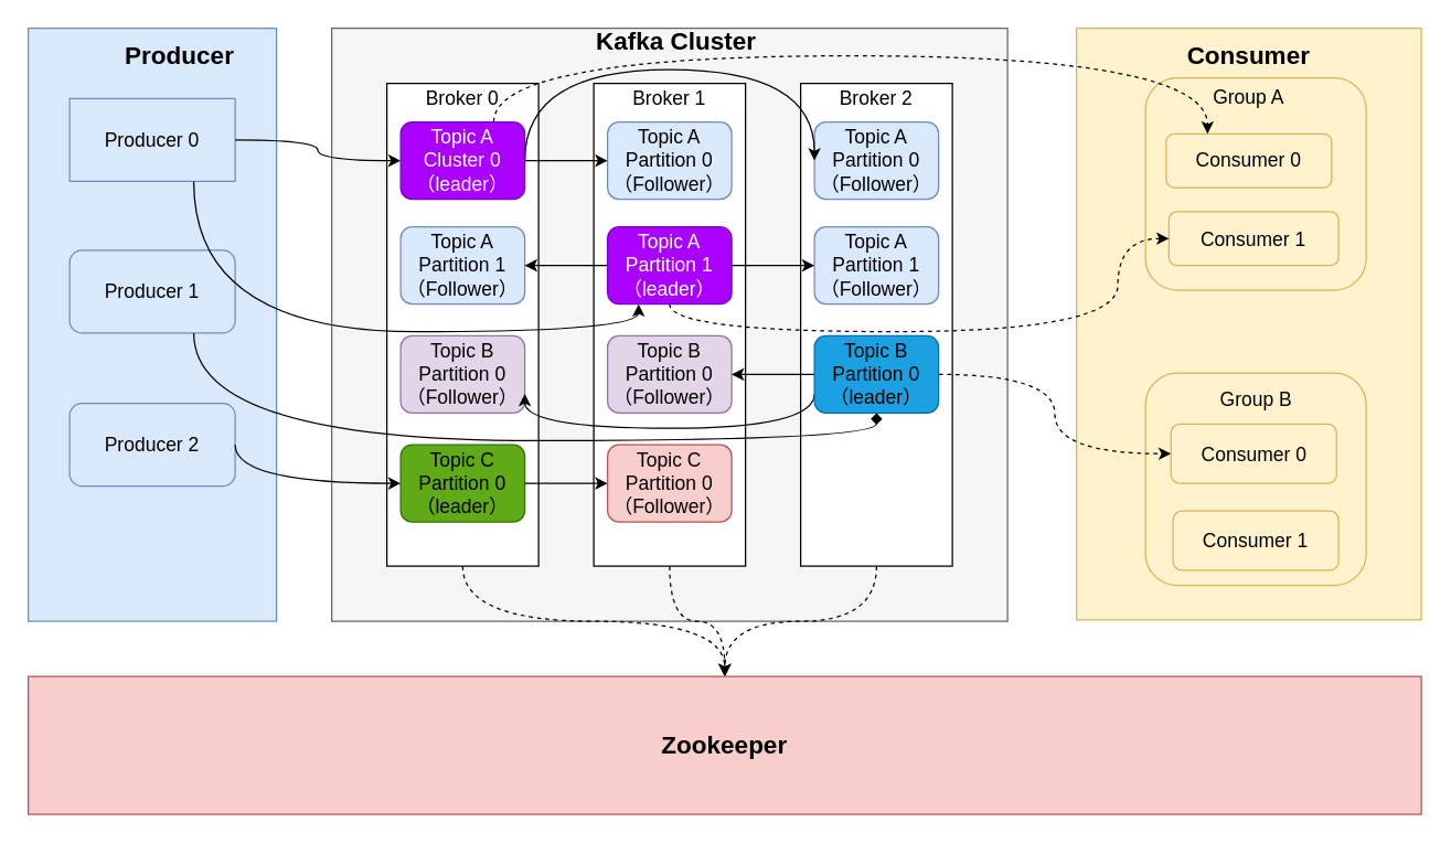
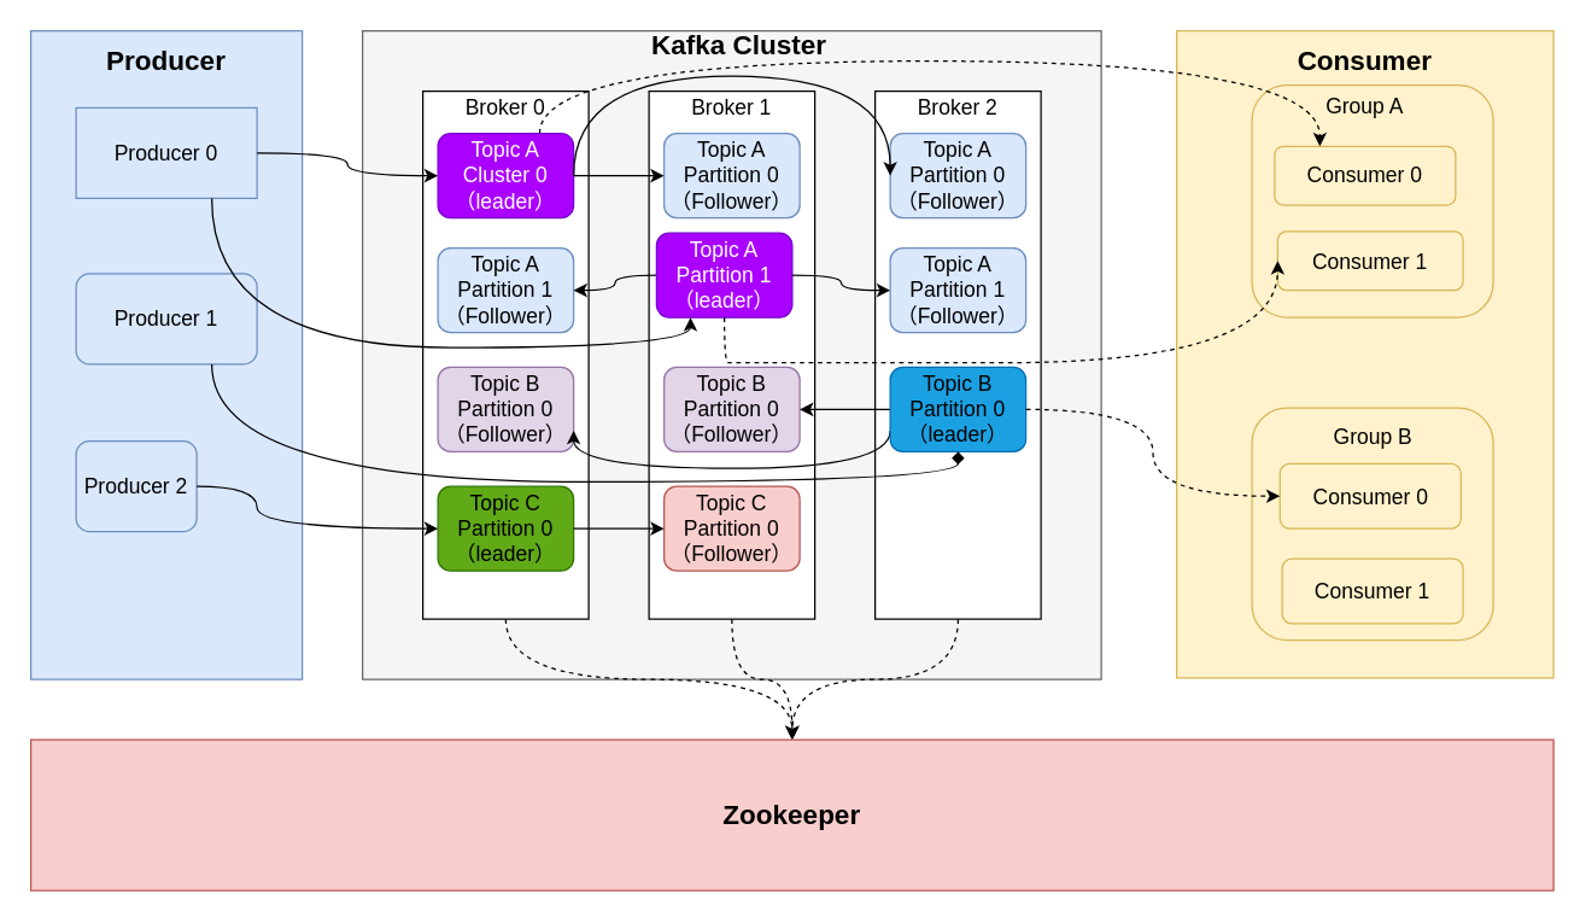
  <mxCell id="0" />
  <mxCell id="1" parent="0" />
  <mxCell id="2" value="" style="rounded=0;whiteSpace=wrap;html=1;strokeWidth=1;fontSize=14;fillColor=#fff2cc;strokeColor=#d6b656;" vertex="1" parent="1"><mxGeometry x="780" y="20" width="250" height="429" as="geometry" /></mxCell>
  <mxCell id="3" value="" style="rounded=1;whiteSpace=wrap;html=1;strokeWidth=1;fontSize=14;fillColor=#fff2cc;strokeColor=#d6b656;" vertex="1" parent="1"><mxGeometry x="830" y="56" width="160" height="154" as="geometry" /></mxCell>
  <mxCell id="4" value="" style="rounded=0;whiteSpace=wrap;html=1;strokeWidth=1;fontSize=14;fillColor=#dae8fc;strokeColor=#6c8ebf;" vertex="1" parent="1"><mxGeometry y="20" width="180" height="430" as="geometry" x="20" /></mxCell>
  <mxCell id="5" value="Producer 0" style="whiteSpace=wrap;html=1;fillColor=#dae8fc;strokeColor=#6c8ebf;fontSize=14;direction=east;rounded=0;" vertex="1" parent="1"><mxGeometry x="50" y="71" width="120" height="60" as="geometry" /></mxCell>
  <mxCell id="6" value="Producer 1" style="rounded=1;whiteSpace=wrap;html=1;fillColor=#dae8fc;strokeColor=#6c8ebf;fontSize=14;" vertex="1" parent="1"><mxGeometry x="50" y="181" width="120" height="60" as="geometry" /></mxCell>
- <mxCell id="7" value="Producer 2" style="rounded=1;whiteSpace=wrap;html=1;fillColor=#dae8fc;strokeColor=#6c8ebf;fontSize=14;" vertex="1" parent="1"><mxGeometry x="50" y="292" width="120" height="60" as="geometry" /></mxCell>
+ <mxCell id="7" value="Producer 2" style="rounded=1;whiteSpace=wrap;html=1;fillColor=#dae8fc;strokeColor=#6c8ebf;fontSize=14;" vertex="1" parent="1"><mxGeometry x="50" y="292" width="80" height="60" as="geometry" /></mxCell>
  <mxCell id="8" value="Consumer 0" style="rounded=1;whiteSpace=wrap;html=1;fillColor=#fff2cc;strokeColor=#d6b656;fontSize=14;" vertex="1" parent="1"><mxGeometry x="845" y="96.5" width="120" height="39" as="geometry" /></mxCell>
  <mxCell id="9" value="Consumer 1" style="rounded=1;whiteSpace=wrap;html=1;fillColor=#fff2cc;strokeColor=#d6b656;fontSize=14;" vertex="1" parent="1"><mxGeometry x="847" y="153" width="123" height="39" as="geometry" /></mxCell>
  <mxCell id="10" value="" style="rounded=0;whiteSpace=wrap;html=1;strokeWidth=1;fontSize=14;fillColor=#f5f5f5;strokeColor=#666666;fontColor=#333333;" vertex="1" parent="1"><mxGeometry x="240" y="20" width="490" height="430" as="geometry" /></mxCell>
  <mxCell id="11" style="edgeStyle=orthogonalEdgeStyle;curved=1;orthogonalLoop=1;jettySize=auto;html=1;exitX=0.5;exitY=1;exitDx=0;exitDy=0;dashed=1;strokeColor=#000000;fontSize=14;fontColor=#000000;" edge="1" parent="1" source="12" target="50"><mxGeometry relative="1" as="geometry" /></mxCell>
  <mxCell id="12" value="" style="rounded=0;whiteSpace=wrap;html=1;strokeWidth=1;fontSize=14;" vertex="1" parent="1"><mxGeometry x="280" y="60" width="110" height="350" as="geometry" /></mxCell>
  <mxCell id="13" style="edgeStyle=orthogonalEdgeStyle;curved=1;orthogonalLoop=1;jettySize=auto;html=1;exitX=0.75;exitY=0;exitDx=0;exitDy=0;entryX=0.25;entryY=0;entryDx=0;entryDy=0;strokeColor=#000000;fontSize=14;fontColor=#000000;dashed=1;" edge="1" parent="1" source="14" target="8"><mxGeometry relative="1" as="geometry"><Array as="points"><mxPoint x="358" y="40" /><mxPoint x="875" y="40" /></Array></mxGeometry></mxCell>
  <mxCell id="14" value="Topic A&lt;br&gt;Cluster 0&lt;br&gt;（leader）" style="rounded=1;whiteSpace=wrap;html=1;strokeWidth=1;fontSize=14;fillColor=#aa00ff;strokeColor=#7700CC;fontColor=#ffffff;" vertex="1" parent="1"><mxGeometry x="290" y="88" width="90" height="56" as="geometry" /></mxCell>
  <mxCell id="15" value="&lt;span style=&quot;white-space: normal&quot;&gt;Topic A&lt;/span&gt;&lt;br style=&quot;white-space: normal&quot;&gt;&lt;span style=&quot;white-space: normal&quot;&gt;Partition 1&lt;/span&gt;&lt;br style=&quot;white-space: normal&quot;&gt;&lt;span style=&quot;white-space: normal&quot;&gt;（Follower）&lt;/span&gt;" style="rounded=1;whiteSpace=wrap;html=1;strokeWidth=1;fontSize=14;fillColor=#dae8fc;strokeColor=#6c8ebf;" vertex="1" parent="1"><mxGeometry x="290" y="164" width="90" height="56" as="geometry" /></mxCell>
  <mxCell id="16" value="Topic B&lt;br&gt;Partition 0&lt;br&gt;（Follower）" style="rounded=1;whiteSpace=wrap;html=1;strokeWidth=1;fontSize=14;fillColor=#e1d5e7;strokeColor=#9673a6;" vertex="1" parent="1"><mxGeometry x="290" y="243" width="90" height="56" as="geometry" /></mxCell>
  <mxCell id="17" style="edgeStyle=orthogonalEdgeStyle;rounded=0;orthogonalLoop=1;jettySize=auto;html=1;exitX=0.5;exitY=1;exitDx=0;exitDy=0;fontSize=14;" edge="1" parent="1" source="16" target="16"><mxGeometry relative="1" as="geometry" /></mxCell>
  <mxCell id="18" value="&lt;span style=&quot;white-space: normal ; color: rgb(0 , 0 , 0)&quot;&gt;Topic C&lt;/span&gt;&lt;br style=&quot;white-space: normal ; color: rgb(0 , 0 , 0)&quot;&gt;&lt;span style=&quot;white-space: normal ; color: rgb(0 , 0 , 0)&quot;&gt;Partition 0&lt;/span&gt;&lt;br style=&quot;white-space: normal ; color: rgb(0 , 0 , 0)&quot;&gt;&lt;span style=&quot;white-space: normal ; color: rgb(0 , 0 , 0)&quot;&gt;（leader）&lt;/span&gt;" style="rounded=1;whiteSpace=wrap;html=1;strokeWidth=1;fontSize=14;fillColor=#60a917;strokeColor=#2D7600;fontColor=#ffffff;" vertex="1" parent="1"><mxGeometry x="290" y="322" width="90" height="56" as="geometry" /></mxCell>
  <mxCell id="19" style="edgeStyle=orthogonalEdgeStyle;curved=1;orthogonalLoop=1;jettySize=auto;html=1;exitX=0.5;exitY=1;exitDx=0;exitDy=0;dashed=1;strokeColor=#000000;fontSize=14;fontColor=#000000;" edge="1" parent="1" source="20" target="50"><mxGeometry relative="1" as="geometry" /></mxCell>
  <mxCell id="20" value="" style="rounded=0;whiteSpace=wrap;html=1;strokeWidth=1;fontSize=14;" vertex="1" parent="1"><mxGeometry x="430" y="60" width="110" height="350" as="geometry" /></mxCell>
  <mxCell id="21" value="Topic A&lt;br&gt;Partition 0&lt;br&gt;（Follower）" style="rounded=1;whiteSpace=wrap;html=1;strokeWidth=1;fontSize=14;fillColor=#dae8fc;strokeColor=#6c8ebf;" vertex="1" parent="1"><mxGeometry x="440" y="88" width="90" height="56" as="geometry" /></mxCell>
  <mxCell id="22" style="edgeStyle=orthogonalEdgeStyle;curved=1;orthogonalLoop=1;jettySize=auto;html=1;exitX=0;exitY=0.5;exitDx=0;exitDy=0;entryX=1;entryY=0.5;entryDx=0;entryDy=0;strokeColor=#000000;fontSize=14;fontColor=#FFFFFF;" edge="1" parent="1" source="23" target="15"><mxGeometry relative="1" as="geometry" /></mxCell>
- <mxCell id="23" value="&lt;span style=&quot;white-space: normal;&quot;&gt;Topic A&lt;/span&gt;&lt;br style=&quot;white-space: normal;&quot;&gt;&lt;span style=&quot;white-space: normal;&quot;&gt;Partition 1&lt;/span&gt;&lt;br style=&quot;white-space: normal;&quot;&gt;&lt;span style=&quot;white-space: normal;&quot;&gt;（leader）&lt;/span&gt;" style="rounded=1;whiteSpace=wrap;html=1;strokeWidth=1;fontSize=14;fillColor=#aa00ff;strokeColor=#7700CC;fontColor=#FFFFFF;" vertex="1" parent="1"><mxGeometry x="440" y="164" width="90" height="56" as="geometry" /></mxCell>
+ <mxCell id="23" value="&lt;span style=&quot;white-space: normal;&quot;&gt;Topic A&lt;/span&gt;&lt;br style=&quot;white-space: normal;&quot;&gt;&lt;span style=&quot;white-space: normal;&quot;&gt;Partition 1&lt;/span&gt;&lt;br style=&quot;white-space: normal;&quot;&gt;&lt;span style=&quot;white-space: normal;&quot;&gt;（leader）&lt;/span&gt;" style="rounded=1;whiteSpace=wrap;html=1;strokeWidth=1;fontSize=14;fillColor=#aa00ff;strokeColor=#7700CC;fontColor=#FFFFFF;" vertex="1" parent="1"><mxGeometry x="435" y="154" width="90" height="56" as="geometry" /></mxCell>
  <mxCell id="24" value="&lt;span style=&quot;white-space: normal&quot;&gt;Topic B&lt;/span&gt;&lt;br style=&quot;white-space: normal&quot;&gt;&lt;span style=&quot;white-space: normal&quot;&gt;Partition 0&lt;/span&gt;&lt;br style=&quot;white-space: normal&quot;&gt;&lt;span style=&quot;white-space: normal&quot;&gt;（Follower）&lt;/span&gt;" style="rounded=1;whiteSpace=wrap;html=1;strokeWidth=1;fontSize=14;fillColor=#e1d5e7;strokeColor=#9673a6;" vertex="1" parent="1"><mxGeometry x="440" y="243" width="90" height="56" as="geometry" /></mxCell>
  <mxCell id="25" value="&lt;span style=&quot;white-space: normal&quot;&gt;Topic C&lt;/span&gt;&lt;br style=&quot;white-space: normal&quot;&gt;&lt;span style=&quot;white-space: normal&quot;&gt;Partition 0&lt;/span&gt;&lt;br style=&quot;white-space: normal&quot;&gt;&lt;span style=&quot;white-space: normal&quot;&gt;（Follower）&lt;/span&gt;" style="rounded=1;whiteSpace=wrap;html=1;strokeWidth=1;fontSize=14;fillColor=#f8cecc;strokeColor=#b85450;" vertex="1" parent="1"><mxGeometry x="440" y="322" width="90" height="56" as="geometry" /></mxCell>
  <mxCell id="26" style="edgeStyle=orthogonalEdgeStyle;curved=1;orthogonalLoop=1;jettySize=auto;html=1;exitX=0.5;exitY=1;exitDx=0;exitDy=0;dashed=1;strokeColor=#000000;fontSize=14;fontColor=#000000;" edge="1" parent="1" source="27" target="50"><mxGeometry relative="1" as="geometry" /></mxCell>
  <mxCell id="27" value="" style="rounded=0;whiteSpace=wrap;html=1;strokeWidth=1;fontSize=14;" vertex="1" parent="1"><mxGeometry x="580" y="60" width="110" height="350" as="geometry" /></mxCell>
  <mxCell id="28" value="&lt;span style=&quot;white-space: normal&quot;&gt;Topic A&lt;/span&gt;&lt;br style=&quot;white-space: normal&quot;&gt;&lt;span style=&quot;white-space: normal&quot;&gt;Partition 0&lt;/span&gt;&lt;br style=&quot;white-space: normal&quot;&gt;&lt;span style=&quot;white-space: normal&quot;&gt;（Follower）&lt;/span&gt;" style="rounded=1;whiteSpace=wrap;html=1;strokeWidth=1;fontSize=14;fillColor=#dae8fc;strokeColor=#6c8ebf;" vertex="1" parent="1"><mxGeometry x="590" y="88" width="90" height="56" as="geometry" /></mxCell>
  <mxCell id="29" value="&lt;span style=&quot;white-space: normal&quot;&gt;Topic A&lt;/span&gt;&lt;br style=&quot;white-space: normal&quot;&gt;&lt;span style=&quot;white-space: normal&quot;&gt;Partition 1&lt;/span&gt;&lt;br style=&quot;white-space: normal&quot;&gt;&lt;span style=&quot;white-space: normal&quot;&gt;（Follower）&lt;/span&gt;" style="rounded=1;whiteSpace=wrap;html=1;strokeWidth=1;fontSize=14;fillColor=#dae8fc;strokeColor=#6c8ebf;" vertex="1" parent="1"><mxGeometry x="590" y="164" width="90" height="56" as="geometry" /></mxCell>
  <mxCell id="30" style="edgeStyle=orthogonalEdgeStyle;curved=1;orthogonalLoop=1;jettySize=auto;html=1;exitX=0;exitY=0.5;exitDx=0;exitDy=0;strokeColor=#000000;fontSize=14;fontColor=#FFFFFF;" edge="1" parent="1" source="32" target="24"><mxGeometry relative="1" as="geometry" /></mxCell>
  <mxCell id="31" style="edgeStyle=orthogonalEdgeStyle;curved=1;orthogonalLoop=1;jettySize=auto;html=1;exitX=0;exitY=0.75;exitDx=0;exitDy=0;entryX=1;entryY=0.75;entryDx=0;entryDy=0;strokeColor=#000000;fontSize=14;fontColor=#FFFFFF;" edge="1" parent="1" source="32" target="16"><mxGeometry relative="1" as="geometry"><Array as="points"><mxPoint x="590" y="310" /><mxPoint x="380" y="310" /></Array></mxGeometry></mxCell>
  <mxCell id="32" value="&lt;span style=&quot;white-space: normal ; color: rgb(0 , 0 , 0)&quot;&gt;Topic B&lt;/span&gt;&lt;br style=&quot;white-space: normal ; color: rgb(0 , 0 , 0)&quot;&gt;&lt;span style=&quot;white-space: normal ; color: rgb(0 , 0 , 0)&quot;&gt;Partition 0&lt;/span&gt;&lt;br style=&quot;white-space: normal ; color: rgb(0 , 0 , 0)&quot;&gt;&lt;span style=&quot;white-space: normal ; color: rgb(0 , 0 , 0)&quot;&gt;（leader）&lt;/span&gt;" style="rounded=1;whiteSpace=wrap;html=1;strokeWidth=1;fontSize=14;fillColor=#1ba1e2;strokeColor=#006EAF;fontColor=#ffffff;" vertex="1" parent="1"><mxGeometry x="590" y="243" width="90" height="56" as="geometry" /></mxCell>
  <mxCell id="33" value="Broker 0" style="text;html=1;strokeColor=none;fillColor=none;align=center;verticalAlign=middle;whiteSpace=wrap;rounded=0;fontSize=14;" vertex="1" parent="1"><mxGeometry x="305" y="61" width="60" height="20" as="geometry" /></mxCell>
  <mxCell id="34" value="Broker 1" style="text;html=1;strokeColor=none;fillColor=none;align=center;verticalAlign=middle;whiteSpace=wrap;rounded=0;fontSize=14;" vertex="1" parent="1"><mxGeometry x="455" y="61" width="60" height="20" as="geometry" /></mxCell>
  <mxCell id="35" value="Broker 2" style="text;html=1;strokeColor=none;fillColor=none;align=center;verticalAlign=middle;whiteSpace=wrap;rounded=0;fontSize=14;" vertex="1" parent="1"><mxGeometry x="605" y="61" width="60" height="20" as="geometry" /></mxCell>
  <mxCell id="36" value="" style="endArrow=classic;html=1;strokeColor=#000000;fontSize=14;fontColor=#FFFFFF;curved=1;exitX=1;exitY=0.5;exitDx=0;exitDy=0;entryX=0;entryY=0.5;entryDx=0;entryDy=0;edgeStyle=orthogonalEdgeStyle;" edge="1" parent="1" source="14" target="28"><mxGeometry width="50" height="50" relative="1" as="geometry"><mxPoint x="280" y="20" as="sourcePoint" /><mxPoint x="330" y="-30" as="targetPoint" /><Array as="points"><mxPoint x="380" y="50" /><mxPoint x="590" y="50" /></Array></mxGeometry></mxCell>
  <mxCell id="37" style="edgeStyle=orthogonalEdgeStyle;curved=1;orthogonalLoop=1;jettySize=auto;html=1;exitX=1;exitY=0.5;exitDx=0;exitDy=0;entryX=0;entryY=0.5;entryDx=0;entryDy=0;strokeColor=#000000;fontSize=14;fontColor=#FFFFFF;" edge="1" parent="1" source="14" target="21"><mxGeometry relative="1" as="geometry" /></mxCell>
  <mxCell id="38" style="edgeStyle=orthogonalEdgeStyle;curved=1;orthogonalLoop=1;jettySize=auto;html=1;exitX=1;exitY=0.5;exitDx=0;exitDy=0;entryX=0;entryY=0.5;entryDx=0;entryDy=0;strokeColor=#000000;fontSize=14;fontColor=#FFFFFF;" edge="1" parent="1" source="5" target="14"><mxGeometry relative="1" as="geometry" /></mxCell>
  <mxCell id="39" style="edgeStyle=orthogonalEdgeStyle;curved=1;orthogonalLoop=1;jettySize=auto;html=1;exitX=0.5;exitY=1;exitDx=0;exitDy=0;entryX=0;entryY=0.5;entryDx=0;entryDy=0;strokeColor=#000000;fontSize=14;fontColor=#FFFFFF;dashed=1;" edge="1" parent="1" source="23" target="9"><mxGeometry relative="1" as="geometry"><Array as="points"><mxPoint x="485" y="240" /><mxPoint x="810" y="240" /></Array></mxGeometry></mxCell>
  <mxCell id="40" style="edgeStyle=orthogonalEdgeStyle;curved=1;orthogonalLoop=1;jettySize=auto;html=1;exitX=1;exitY=0.5;exitDx=0;exitDy=0;entryX=0;entryY=0.5;entryDx=0;entryDy=0;strokeColor=#000000;fontSize=14;fontColor=#FFFFFF;" edge="1" parent="1" source="23" target="29"><mxGeometry relative="1" as="geometry" /></mxCell>
  <mxCell id="41" style="edgeStyle=orthogonalEdgeStyle;curved=1;orthogonalLoop=1;jettySize=auto;html=1;exitX=0.75;exitY=1;exitDx=0;exitDy=0;entryX=0.5;entryY=1;entryDx=0;entryDy=0;strokeColor=#000000;fontSize=14;fontColor=#FFFFFF;endArrow=diamond;" edge="1" parent="1" source="6" target="32"><mxGeometry relative="1" as="geometry" /></mxCell>
  <mxCell id="42" value="" style="rounded=1;whiteSpace=wrap;html=1;strokeWidth=1;fontSize=14;fillColor=#fff2cc;strokeColor=#d6b656;" vertex="1" parent="1"><mxGeometry x="830" y="270" width="160" height="154" as="geometry" /></mxCell>
  <mxCell id="43" value="Consumer 0" style="rounded=1;whiteSpace=wrap;html=1;fillColor=#fff2cc;strokeColor=#d6b656;fontSize=14;" vertex="1" parent="1"><mxGeometry x="848.5" y="307" width="120" height="43" as="geometry" /></mxCell>
  <mxCell id="44" style="edgeStyle=orthogonalEdgeStyle;curved=1;orthogonalLoop=1;jettySize=auto;html=1;exitX=1;exitY=0.5;exitDx=0;exitDy=0;entryX=0;entryY=0.5;entryDx=0;entryDy=0;strokeColor=#000000;fontSize=14;fontColor=#FFFFFF;dashed=1;" edge="1" parent="1" source="32" target="43"><mxGeometry relative="1" as="geometry" /></mxCell>
  <mxCell id="45" value="Consumer 1" style="rounded=1;whiteSpace=wrap;html=1;fillColor=#fff2cc;strokeColor=#d6b656;fontSize=14;" vertex="1" parent="1"><mxGeometry x="850" y="370" width="120" height="43" as="geometry" /></mxCell>
- <mxCell id="46" value="Producer" style="text;html=1;strokeColor=none;fillColor=none;align=center;verticalAlign=middle;whiteSpace=wrap;rounded=0;fontSize=18;fontColor=#000000;fontStyle=1" vertex="1" parent="1"><mxGeometry x="110" y="30" width="40" height="20" as="geometry" /></mxCell>
+ <mxCell id="46" value="Producer" style="text;html=1;strokeColor=none;fillColor=none;align=center;verticalAlign=middle;whiteSpace=wrap;rounded=0;fontSize=18;fontColor=#000000;fontStyle=1" vertex="1" parent="1"><mxGeometry x="90" y="30" width="40" height="20" as="geometry" /></mxCell>
  <mxCell id="47" style="edgeStyle=orthogonalEdgeStyle;curved=1;orthogonalLoop=1;jettySize=auto;html=1;exitX=1;exitY=0.5;exitDx=0;exitDy=0;entryX=0;entryY=0.5;entryDx=0;entryDy=0;strokeColor=#000000;fontSize=14;fontColor=#000000;" edge="1" parent="1" source="7" target="18"><mxGeometry relative="1" as="geometry"><Array as="points"><mxPoint x="170" y="350" /></Array></mxGeometry></mxCell>
  <mxCell id="48" value="Consumer" style="text;html=1;strokeColor=none;fillColor=none;align=center;verticalAlign=middle;whiteSpace=wrap;rounded=0;fontSize=18;fontColor=#000000;fontStyle=1" vertex="1" parent="1"><mxGeometry x="885" y="30" width="40" height="20" as="geometry" /></mxCell>
  <mxCell id="49" value="Kafka Cluster" style="text;html=1;strokeColor=none;fillColor=none;align=center;verticalAlign=middle;whiteSpace=wrap;rounded=0;fontSize=18;fontColor=#000000;fontStyle=1" vertex="1" parent="1"><mxGeometry x="430" y="20" width="120" height="20" as="geometry" /></mxCell>
  <mxCell id="50" value="Zookeeper" style="rounded=0;whiteSpace=wrap;html=1;strokeWidth=1;fontSize=18;fontStyle=1;fillColor=#f8cecc;strokeColor=#b85450;" vertex="1" parent="1"><mxGeometry y="490" width="1010" height="100" as="geometry" x="20" /></mxCell>
  <mxCell id="51" value="Group A" style="text;html=1;strokeColor=none;fillColor=none;align=center;verticalAlign=middle;whiteSpace=wrap;rounded=0;fontSize=14;fontColor=#000000;" vertex="1" parent="1"><mxGeometry x="875" y="60" width="60" height="20" as="geometry" /></mxCell>
  <mxCell id="52" value="Group B" style="text;html=1;strokeColor=none;fillColor=none;align=center;verticalAlign=middle;whiteSpace=wrap;rounded=0;fontSize=14;fontColor=#000000;" vertex="1" parent="1"><mxGeometry x="877.5" y="279" width="65" height="20" as="geometry" /></mxCell>
  <mxCell id="53" style="edgeStyle=orthogonalEdgeStyle;curved=1;orthogonalLoop=1;jettySize=auto;html=1;exitX=1;exitY=0.5;exitDx=0;exitDy=0;strokeColor=#000000;fontSize=14;fontColor=#000000;" edge="1" parent="1" source="18" target="25"><mxGeometry relative="1" as="geometry" /></mxCell>
  <mxCell id="54" style="edgeStyle=orthogonalEdgeStyle;curved=1;orthogonalLoop=1;jettySize=auto;html=1;exitX=0.75;exitY=1;exitDx=0;exitDy=0;entryX=0.25;entryY=1;entryDx=0;entryDy=0;strokeColor=#000000;fontSize=18;fontColor=#000000;" edge="1" parent="1" source="5" target="23"><mxGeometry relative="1" as="geometry" /></mxCell>
